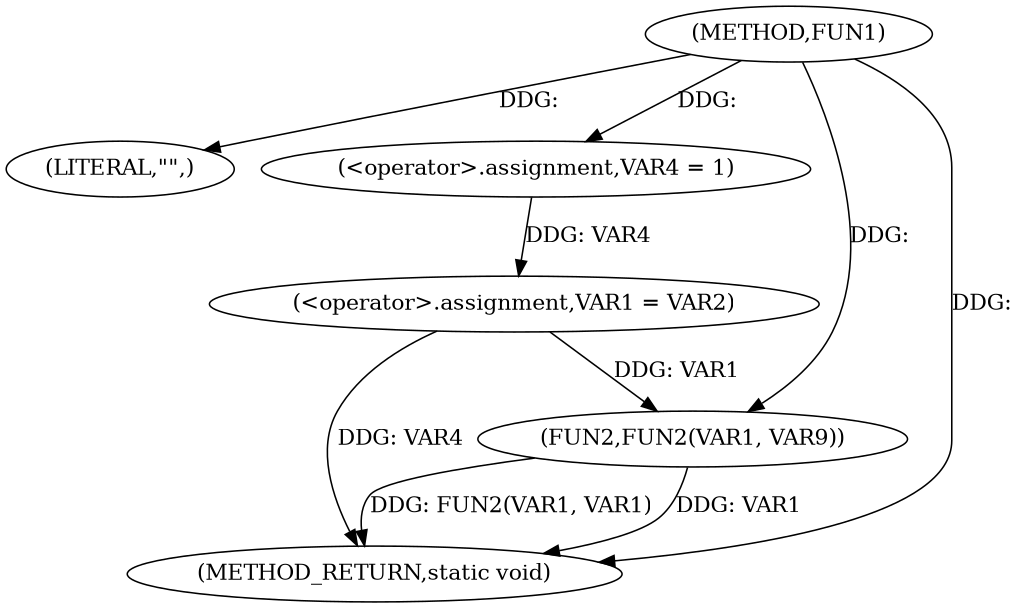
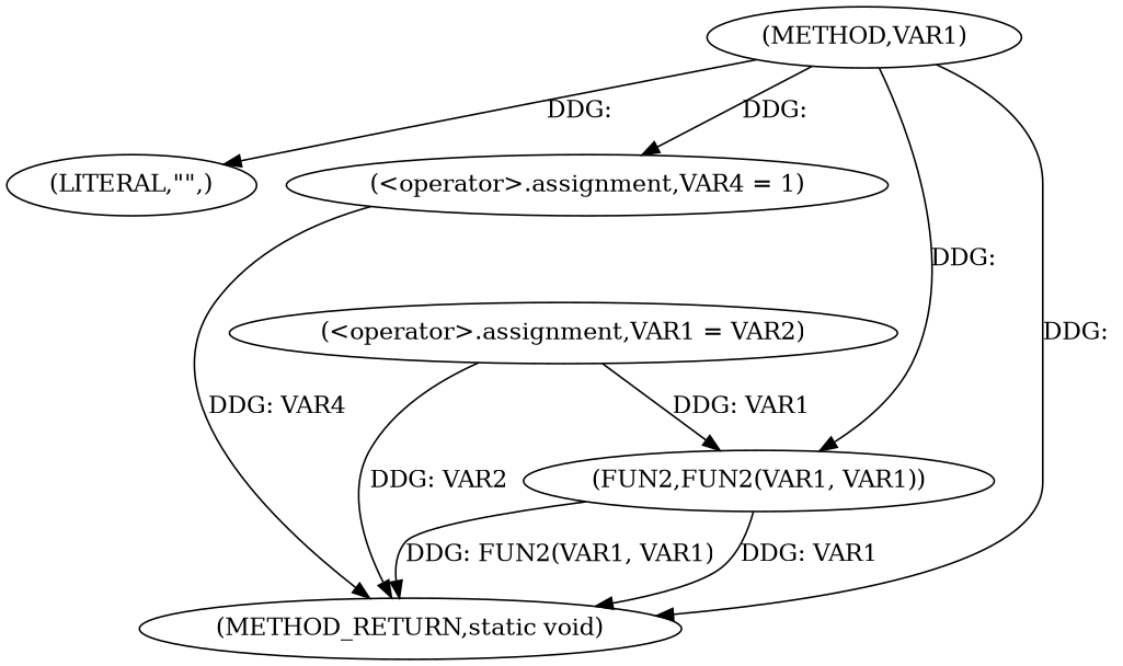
  digraph {
-   n1 [label="(METHOD,FUN1)"]
+   n1 [label="(METHOD,VAR1)"]
    n2 [label="(LITERAL,\"\",)"]
    n3 [label="(<operator>.assignment,VAR4 = 1)"]
-   n4 [label="(FUN2,FUN2(VAR1, VAR9))"]
+   n4 [label="(FUN2,FUN2(VAR1, VAR1))"]
    n5 [label="(METHOD_RETURN,static void)"]
    n6 [label="(<operator>.assignment,VAR1 = VAR2)"]
    n1 -> n2 [label="DDG: "]
    n1 -> n3 [label="DDG: "]
    n1 -> n4 [label="DDG: "]
    n1 -> n5 [label="DDG: "]
-   n3 -> n6 [label="DDG: VAR4"]
+   n3 -> n5 [label="DDG: VAR4"]
    n4 -> n5 [label="DDG: VAR1"]
    n4 -> n5 [label="DDG: FUN2(VAR1, VAR1)"]
    n6 -> n4 [label="DDG: VAR1"]
-   n6 -> n5 [label="DDG: VAR4"]
+   n6 -> n5 [label="DDG: VAR2"]
  }
